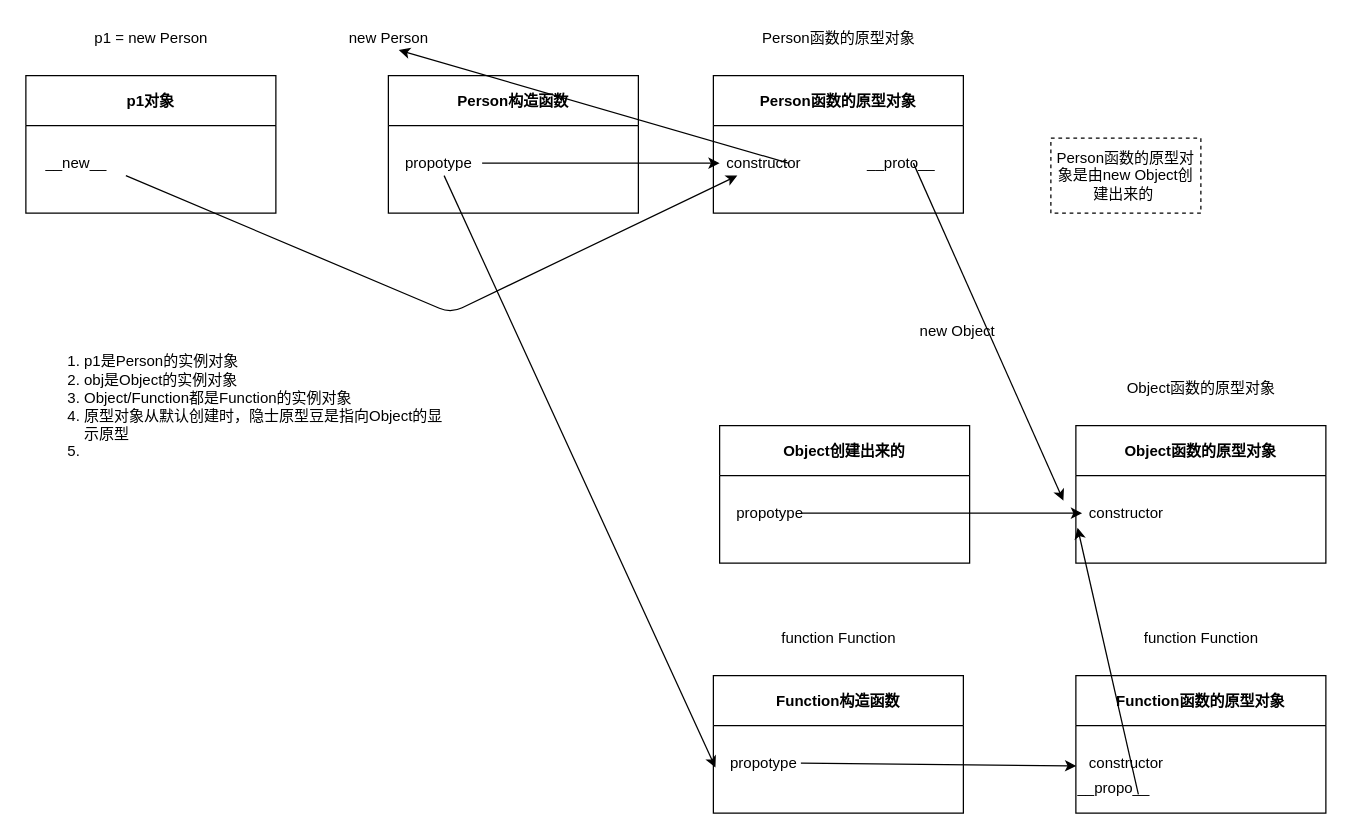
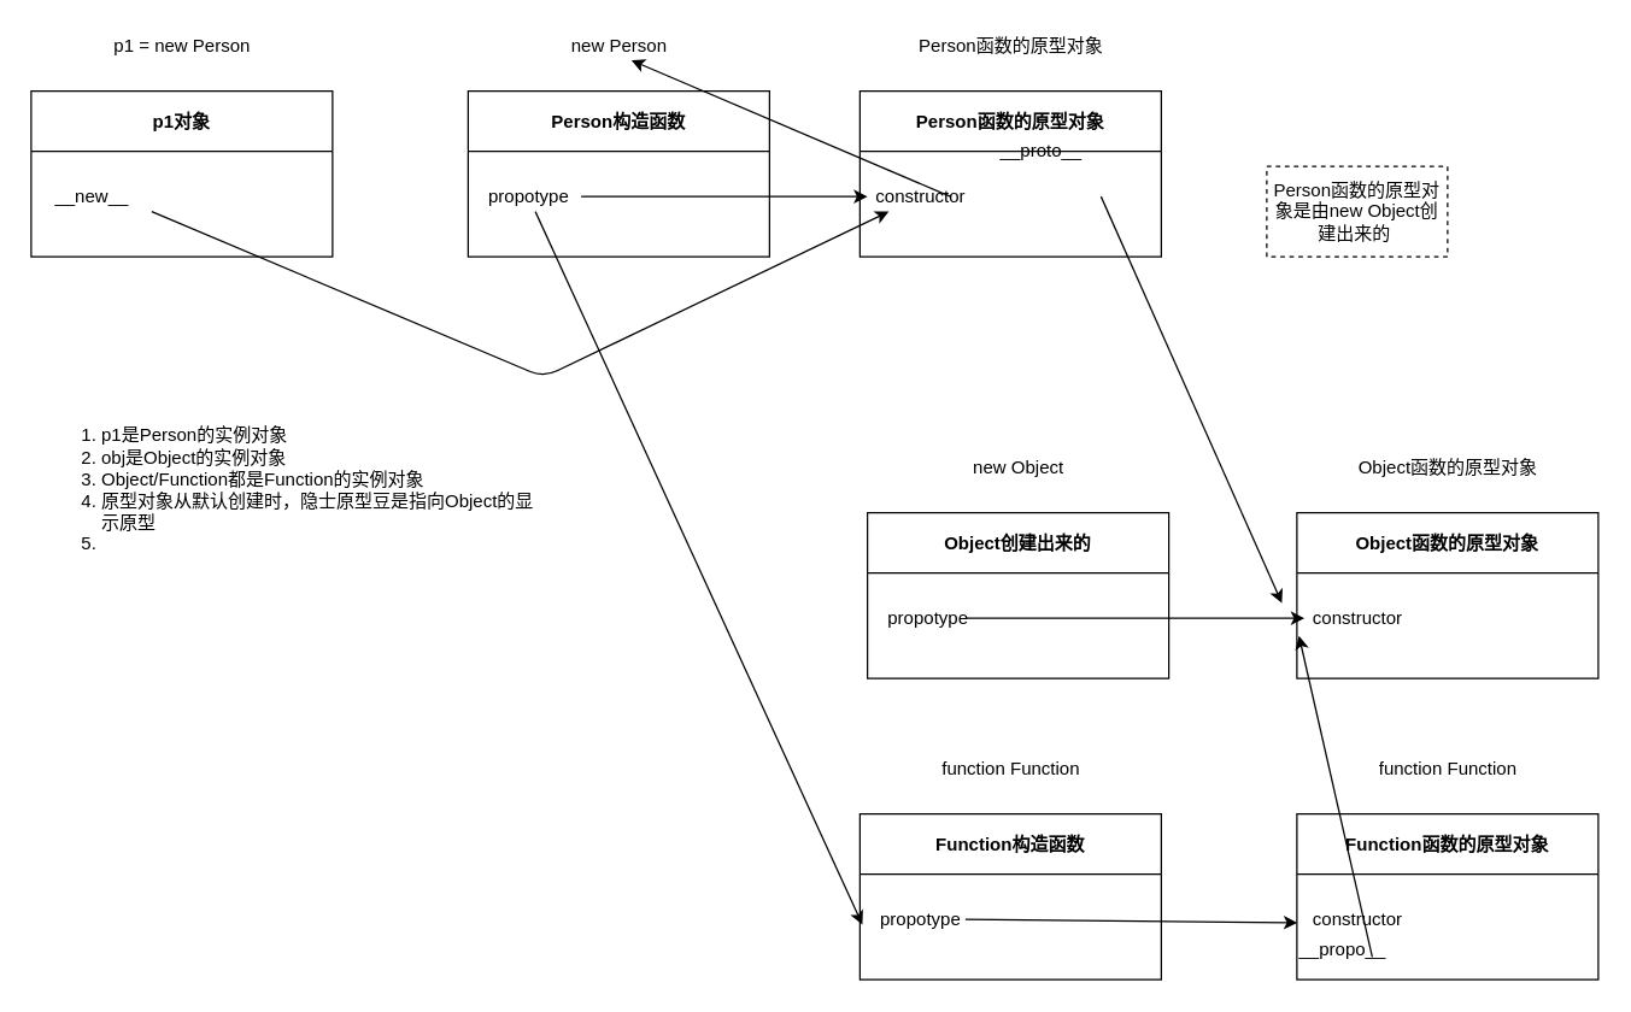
  <mxCell id="0" />
  <mxCell id="1" parent="0" />
  <mxCell id="2" value="p1 = new Person" style="text;html=1;align=center;verticalAlign=middle;resizable=0;points=[];autosize=1;strokeColor=none;fillColor=none;" parent="1" vertex="1"><mxGeometry x="65" y="20" width="110" height="20" as="geometry" /></mxCell>
  <mxCell id="3" value="p1对象" style="swimlane;startSize=40;" parent="1" vertex="1"><mxGeometry x="20" y="60" width="200" height="110" as="geometry" /></mxCell>
  <mxCell id="4" value="" style="endArrow=classic;html=1;" parent="3" target="14" edge="1"><mxGeometry width="50" height="50" relative="1" as="geometry"><mxPoint x="80" y="80" as="sourcePoint" /><mxPoint x="410" y="220" as="targetPoint" /><Array as="points"><mxPoint x="340" y="190" /></Array></mxGeometry></mxCell>
  <mxCell id="5" value="__new__" style="text;html=1;align=center;verticalAlign=middle;resizable=0;points=[];autosize=1;strokeColor=none;fillColor=none;" parent="1" vertex="1"><mxGeometry x="25" y="120" width="70" height="20" as="geometry" /></mxCell>
- <mxCell id="6" value="new Person" style="text;html=1;align=center;verticalAlign=middle;resizable=0;points=[];autosize=1;strokeColor=none;fillColor=none;" parent="1" vertex="1"><mxGeometry x="270" y="20" width="80" height="20" as="geometry" /></mxCell>
+ <mxCell id="6" value="new Person" style="text;html=1;align=center;verticalAlign=middle;resizable=0;points=[];autosize=1;strokeColor=none;fillColor=none;" parent="1" vertex="1"><mxGeometry x="370" y="20" width="80" height="20" as="geometry" /></mxCell>
  <mxCell id="7" value="Person构造函数" style="swimlane;startSize=40;" parent="1" vertex="1"><mxGeometry x="310" y="60" width="200" height="110" as="geometry" /></mxCell>
  <mxCell id="8" value="propotype" style="text;html=1;align=center;verticalAlign=middle;resizable=0;points=[];autosize=1;strokeColor=none;fillColor=none;" parent="1" vertex="1"><mxGeometry x="315" y="120" width="70" height="20" as="geometry" /></mxCell>
  <mxCell id="9" value="Person函数的原型对象" style="text;html=1;align=center;verticalAlign=middle;resizable=0;points=[];autosize=1;strokeColor=none;fillColor=none;" parent="1" vertex="1"><mxGeometry x="600" y="20" width="140" height="20" as="geometry" /></mxCell>
  <mxCell id="10" value="Person函数的原型对象" style="swimlane;startSize=40;" parent="1" vertex="1"><mxGeometry x="570" y="60" width="200" height="110" as="geometry" /></mxCell>
  <mxCell id="11" value="" style="endArrow=classic;html=1;entryX=0.604;entryY=0.979;entryDx=0;entryDy=0;entryPerimeter=0;" parent="10" target="6" edge="1"><mxGeometry width="50" height="50" relative="1" as="geometry"><mxPoint x="60" y="70" as="sourcePoint" /><mxPoint x="110" y="20" as="targetPoint" /></mxGeometry></mxCell>
- <mxCell id="12" value="__proto__" style="text;html=1;align=center;verticalAlign=middle;resizable=0;points=[];autosize=1;strokeColor=none;fillColor=none;" parent="10" vertex="1"><mxGeometry x="115" y="60" width="70" height="20" as="geometry" /></mxCell>
+ <mxCell id="12" value="__proto__" style="text;html=1;align=center;verticalAlign=middle;resizable=0;points=[];autosize=1;strokeColor=none;fillColor=none;" parent="10" vertex="1"><mxGeometry x="85" y="30" width="70" height="20" as="geometry" /></mxCell>
  <mxCell id="13" value="" style="endArrow=classic;html=1;" parent="10" edge="1"><mxGeometry width="50" height="50" relative="1" as="geometry"><mxPoint x="160" y="70" as="sourcePoint" /><mxPoint x="280" y="340" as="targetPoint" /></mxGeometry></mxCell>
  <mxCell id="14" value="constructor" style="text;html=1;align=center;verticalAlign=middle;resizable=0;points=[];autosize=1;strokeColor=none;fillColor=none;" parent="1" vertex="1"><mxGeometry x="575" y="120" width="70" height="20" as="geometry" /></mxCell>
  <mxCell id="15" value="" style="endArrow=classic;html=1;" parent="1" source="8" target="14" edge="1"><mxGeometry width="50" height="50" relative="1" as="geometry"><mxPoint x="370" y="150" as="sourcePoint" /><mxPoint x="420" y="100" as="targetPoint" /></mxGeometry></mxCell>
  <mxCell id="16" value="Person函数的原型对象是由new Object创建出来的&amp;nbsp;" style="rounded=0;whiteSpace=wrap;html=1;dashed=1;" parent="1" vertex="1"><mxGeometry x="840" y="110" width="120" height="60" as="geometry" /></mxCell>
- <mxCell id="17" value="new Object" style="text;html=1;align=center;verticalAlign=middle;resizable=0;points=[];autosize=1;strokeColor=none;fillColor=none;" parent="1" vertex="1"><mxGeometry x="725" y="255" width="80" height="20" as="geometry" /></mxCell>
+ <mxCell id="17" value="new Object" style="text;html=1;align=center;verticalAlign=middle;resizable=0;points=[];autosize=1;strokeColor=none;fillColor=none;" parent="1" vertex="1"><mxGeometry x="635" y="300" width="80" height="20" as="geometry" /></mxCell>
  <mxCell id="18" value="Object创建出来的" style="swimlane;startSize=40;" parent="1" vertex="1"><mxGeometry x="575" y="340" width="200" height="110" as="geometry" /></mxCell>
  <mxCell id="19" value="" style="endArrow=classic;html=1;" parent="18" target="23" edge="1"><mxGeometry width="50" height="50" relative="1" as="geometry"><mxPoint x="65" y="70" as="sourcePoint" /><mxPoint x="115" y="20" as="targetPoint" /></mxGeometry></mxCell>
  <mxCell id="20" value="propotype" style="text;html=1;align=center;verticalAlign=middle;resizable=0;points=[];autosize=1;strokeColor=none;fillColor=none;" parent="1" vertex="1"><mxGeometry x="580" y="400" width="70" height="20" as="geometry" /></mxCell>
  <mxCell id="21" value="Object函数的原型对象" style="text;html=1;align=center;verticalAlign=middle;resizable=0;points=[];autosize=1;strokeColor=none;fillColor=none;" parent="1" vertex="1"><mxGeometry x="895" y="300" width="130" height="20" as="geometry" /></mxCell>
  <mxCell id="22" value="Object函数的原型对象" style="swimlane;startSize=40;" parent="1" vertex="1"><mxGeometry x="860" y="340" width="200" height="110" as="geometry" /></mxCell>
  <mxCell id="23" value="constructor" style="text;html=1;align=center;verticalAlign=middle;resizable=0;points=[];autosize=1;strokeColor=none;fillColor=none;" parent="1" vertex="1"><mxGeometry x="865" y="400" width="70" height="20" as="geometry" /></mxCell>
  <mxCell id="24" value="function Function" style="text;html=1;align=center;verticalAlign=middle;resizable=0;points=[];autosize=1;strokeColor=none;fillColor=none;" vertex="1" parent="1"><mxGeometry x="615" y="500" width="110" height="20" as="geometry" /></mxCell>
  <mxCell id="25" value="Function构造函数" style="swimlane;startSize=40;" vertex="1" parent="1"><mxGeometry x="570" y="540" width="200" height="110" as="geometry" /></mxCell>
  <mxCell id="26" value="" style="endArrow=classic;html=1;entryX=-0.067;entryY=0.611;entryDx=0;entryDy=0;entryPerimeter=0;" edge="1" parent="25" target="30"><mxGeometry width="50" height="50" relative="1" as="geometry"><mxPoint x="70" y="70" as="sourcePoint" /><mxPoint x="120" y="20" as="targetPoint" /></mxGeometry></mxCell>
  <mxCell id="27" value="propotype" style="text;html=1;align=center;verticalAlign=middle;resizable=0;points=[];autosize=1;strokeColor=none;fillColor=none;" vertex="1" parent="1"><mxGeometry x="575" y="600" width="70" height="20" as="geometry" /></mxCell>
  <mxCell id="28" value="function Function" style="text;html=1;align=center;verticalAlign=middle;resizable=0;points=[];autosize=1;strokeColor=none;fillColor=none;" vertex="1" parent="1"><mxGeometry x="905" y="500" width="110" height="20" as="geometry" /></mxCell>
  <mxCell id="29" value="Function函数的原型对象" style="swimlane;startSize=40;" vertex="1" parent="1"><mxGeometry x="860" y="540" width="200" height="110" as="geometry" /></mxCell>
  <mxCell id="30" value="constructor" style="text;html=1;align=center;verticalAlign=middle;resizable=0;points=[];autosize=1;strokeColor=none;fillColor=none;" vertex="1" parent="1"><mxGeometry x="865" y="600" width="70" height="20" as="geometry" /></mxCell>
  <mxCell id="31" value="" style="endArrow=classic;html=1;entryX=-0.048;entryY=0.674;entryDx=0;entryDy=0;entryPerimeter=0;" edge="1" parent="1" source="8" target="27"><mxGeometry width="50" height="50" relative="1" as="geometry"><mxPoint x="350" y="310" as="sourcePoint" /><mxPoint x="400" y="260" as="targetPoint" /></mxGeometry></mxCell>
  <mxCell id="32" value="__propo__" style="text;html=1;align=center;verticalAlign=middle;resizable=0;points=[];autosize=1;strokeColor=none;fillColor=none;" vertex="1" parent="1"><mxGeometry x="855" y="620" width="70" height="20" as="geometry" /></mxCell>
  <mxCell id="33" value="" style="endArrow=classic;html=1;entryX=-0.052;entryY=1.084;entryDx=0;entryDy=0;entryPerimeter=0;" edge="1" parent="1" target="23"><mxGeometry width="50" height="50" relative="1" as="geometry"><mxPoint x="910" y="635" as="sourcePoint" /><mxPoint x="960" y="585" as="targetPoint" /></mxGeometry></mxCell>
  <mxCell id="34" value="&lt;ol&gt;&lt;li&gt;p1是Person的实例对象&lt;/li&gt;&lt;li&gt;obj是Object的实例对象&lt;/li&gt;&lt;li&gt;Object/Function都是Function的实例对象&lt;/li&gt;&lt;li&gt;原型对象从默认创建时，隐士原型豆是指向Object的显示原型&lt;/li&gt;&lt;li&gt;&lt;br&gt;&lt;/li&gt;&lt;/ol&gt;" style="text;strokeColor=none;fillColor=none;html=1;whiteSpace=wrap;verticalAlign=middle;overflow=hidden;" vertex="1" parent="1"><mxGeometry x="25" y="230" width="340" height="190" as="geometry" /></mxCell>
